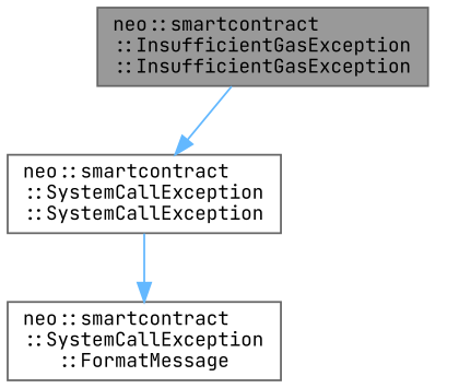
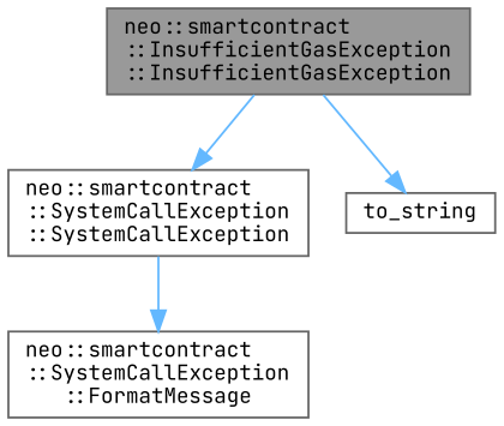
  digraph {
    rankdir=TB
    fontname="JetBrains Mono"
    node [color=grey40 fillcolor=white fontname="JetBrains Mono" fontsize=10 shape=box style=filled]
    edge [color=steelblue1 fontname="JetBrains Mono" fontsize=10 labelfontname=Helvetica labelfontsize=10 style=solid]
    n1 [color=gray40 fillcolor=grey60 fontcolor=black height=0.2 label="neo::smartcontract\l::InsufficientGasException\l::InsufficientGasException" width=0.4]
    n2 [height=0.2 label="neo::smartcontract\l::SystemCallException\l::SystemCallException" width=0.4]
+   n3 [height=0.2 label=to_string width=0.4]
    n4 [height=0.2 label="neo::smartcontract\l::SystemCallException\l::FormatMessage" width=0.4]
    n1 -> n2
+   n1 -> n3
    n2 -> n4
  }
